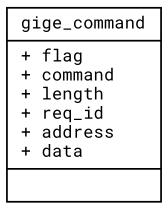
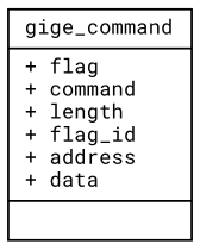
  digraph {
    fontname="Roboto Mono"
-   n1 [color=black fillcolor=white fontcolor=black fontname="Roboto Mono" fontsize=10 height=0.2 label="{gige_command\n|+ flag\l+ command\l+ length\l+ req_id\l+ address\l+ data\l|}" shape=record style=filled width=0.4]
+   n1 [color=black fillcolor=white fontcolor=black fontname="Roboto Mono" fontsize=10 height=0.2 label="{gige_command\n|+ flag\l+ command\l+ length\l+ flag_id\l+ address\l+ data\l|}" shape=record style=filled width=0.4]
  }
